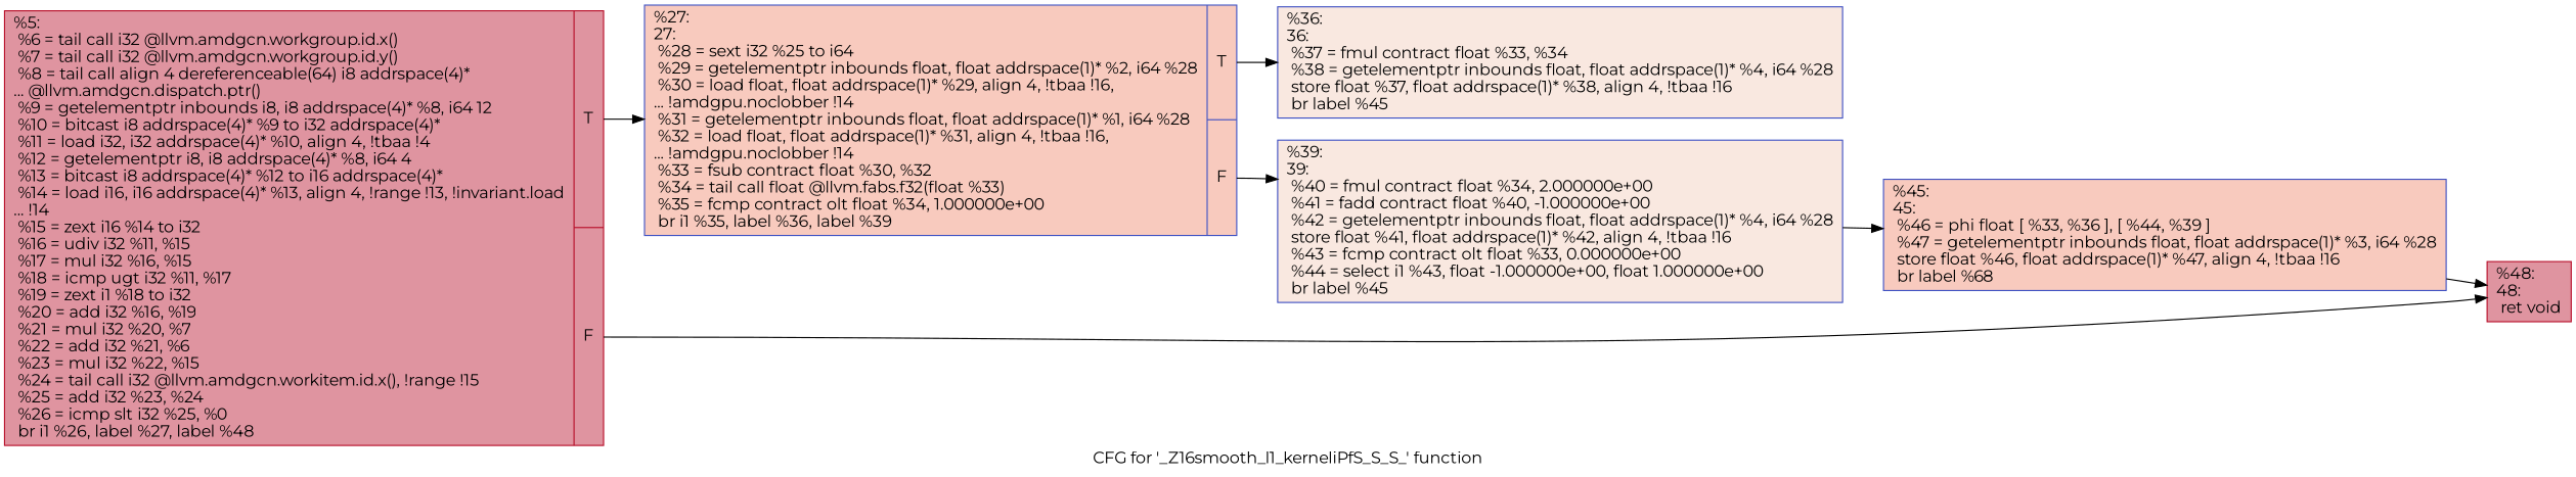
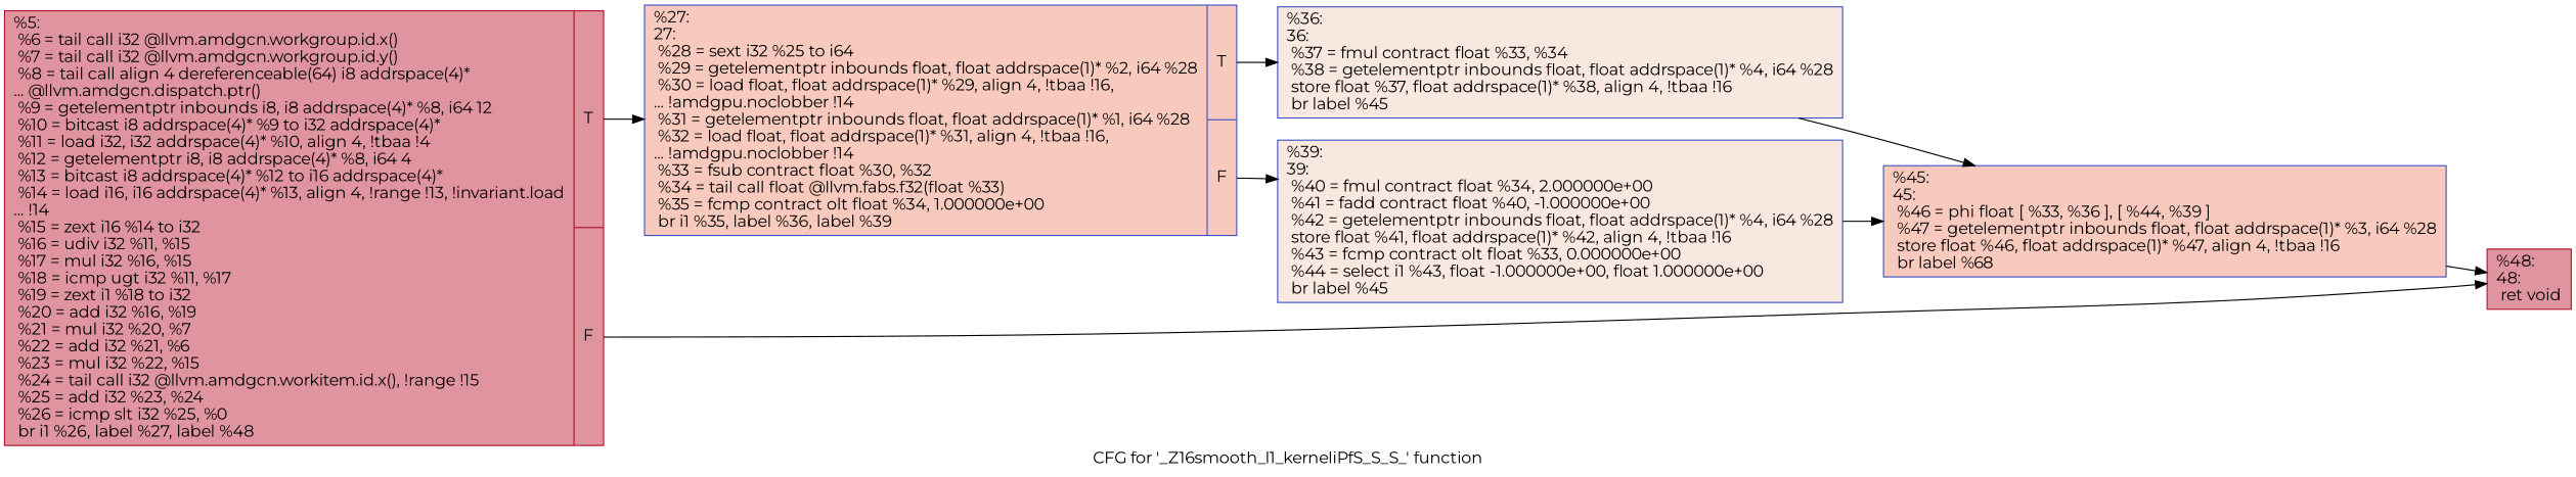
  digraph {
    fontname=Montserrat
    label="CFG for '_Z16smooth_l1_kerneliPfS_S_S_' function"
    rankdir=LR
    node [color="#3d50c3ff" fillcolor="#b70d2870" fontname=Montserrat shape=record style=filled]
    edge [fontname=Montserrat]
    n1 [color="#b70d28ff" label="{%5:\l  %6 = tail call i32 @llvm.amdgcn.workgroup.id.x()\l  %7 = tail call i32 @llvm.amdgcn.workgroup.id.y()\l  %8 = tail call align 4 dereferenceable(64) i8 addrspace(4)*\l... @llvm.amdgcn.dispatch.ptr()\l  %9 = getelementptr inbounds i8, i8 addrspace(4)* %8, i64 12\l  %10 = bitcast i8 addrspace(4)* %9 to i32 addrspace(4)*\l  %11 = load i32, i32 addrspace(4)* %10, align 4, !tbaa !4\l  %12 = getelementptr i8, i8 addrspace(4)* %8, i64 4\l  %13 = bitcast i8 addrspace(4)* %12 to i16 addrspace(4)*\l  %14 = load i16, i16 addrspace(4)* %13, align 4, !range !13, !invariant.load\l... !14\l  %15 = zext i16 %14 to i32\l  %16 = udiv i32 %11, %15\l  %17 = mul i32 %16, %15\l  %18 = icmp ugt i32 %11, %17\l  %19 = zext i1 %18 to i32\l  %20 = add i32 %16, %19\l  %21 = mul i32 %20, %7\l  %22 = add i32 %21, %6\l  %23 = mul i32 %22, %15\l  %24 = tail call i32 @llvm.amdgcn.workitem.id.x(), !range !15\l  %25 = add i32 %23, %24\l  %26 = icmp slt i32 %25, %0\l  br i1 %26, label %27, label %48\l|{<s0>T|<s1>F}}"]
    n2 [fillcolor="#ef886b70" label="{%27:\l27:                                               \l  %28 = sext i32 %25 to i64\l  %29 = getelementptr inbounds float, float addrspace(1)* %2, i64 %28\l  %30 = load float, float addrspace(1)* %29, align 4, !tbaa !16,\l... !amdgpu.noclobber !14\l  %31 = getelementptr inbounds float, float addrspace(1)* %1, i64 %28\l  %32 = load float, float addrspace(1)* %31, align 4, !tbaa !16,\l... !amdgpu.noclobber !14\l  %33 = fsub contract float %30, %32\l  %34 = tail call float @llvm.fabs.f32(float %33)\l  %35 = fcmp contract olt float %34, 1.000000e+00\l  br i1 %35, label %36, label %39\l|{<s0>T|<s1>F}}"]
    n3 [color="#b70d28ff" label="{%48:\l48:                                               \l  ret void\l}"]
    n4 [fillcolor="#f1ccb870" label="{%36:\l36:                                               \l  %37 = fmul contract float %33, %34\l  %38 = getelementptr inbounds float, float addrspace(1)* %4, i64 %28\l  store float %37, float addrspace(1)* %38, align 4, !tbaa !16\l  br label %45\l}"]
    n5 [fillcolor="#f1ccb870" label="{%39:\l39:                                               \l  %40 = fmul contract float %34, 2.000000e+00\l  %41 = fadd contract float %40, -1.000000e+00\l  %42 = getelementptr inbounds float, float addrspace(1)* %4, i64 %28\l  store float %41, float addrspace(1)* %42, align 4, !tbaa !16\l  %43 = fcmp contract olt float %33, 0.000000e+00\l  %44 = select i1 %43, float -1.000000e+00, float 1.000000e+00\l  br label %45\l}"]
    n6 [fillcolor="#ef886b70" label="{%45:\l45:                                               \l  %46 = phi float [ %33, %36 ], [ %44, %39 ]\l  %47 = getelementptr inbounds float, float addrspace(1)* %3, i64 %28\l  store float %46, float addrspace(1)* %47, align 4, !tbaa !16\l  br label %68\l}"]
    n1 -> n2 [tailport=s0]
    n1 -> n3 [tailport=s1]
    n2 -> n4 [tailport=s0]
    n2 -> n5 [tailport=s1]
+   n4 -> n6
    n5 -> n6
    n6 -> n3
  }
